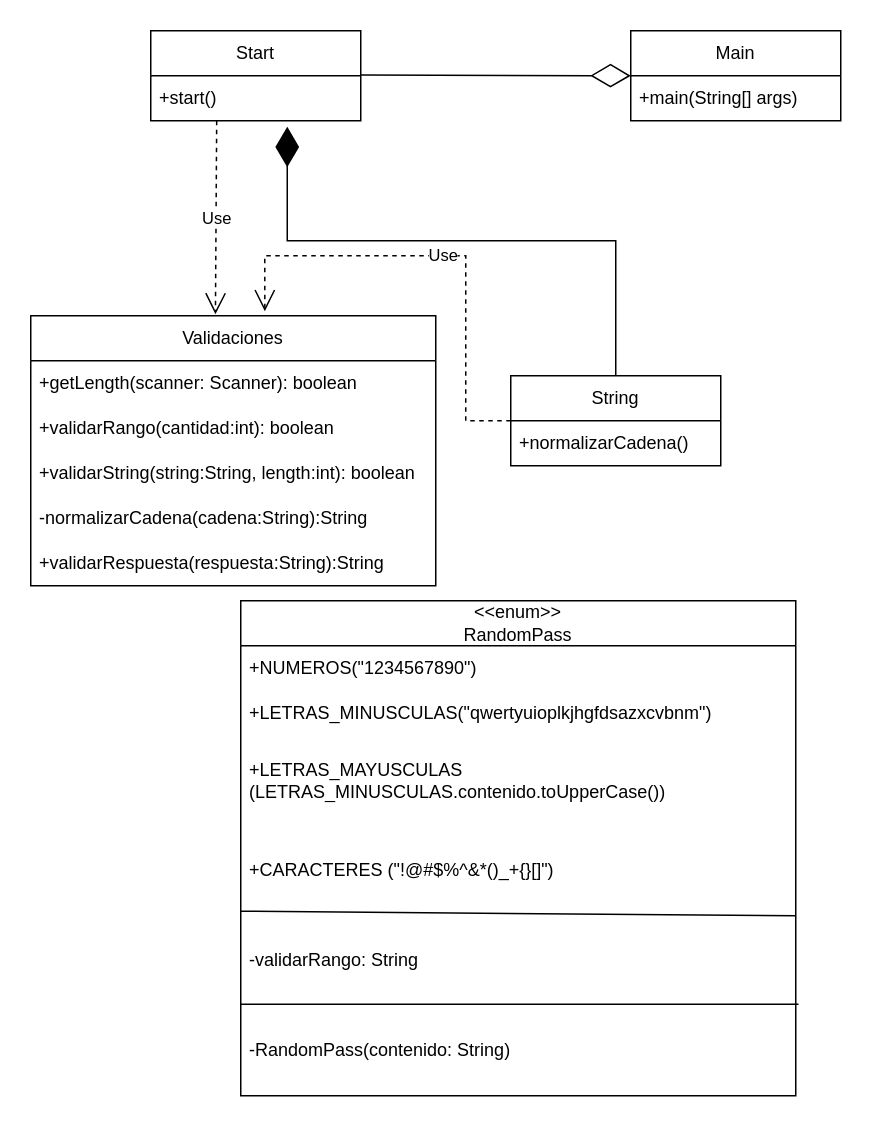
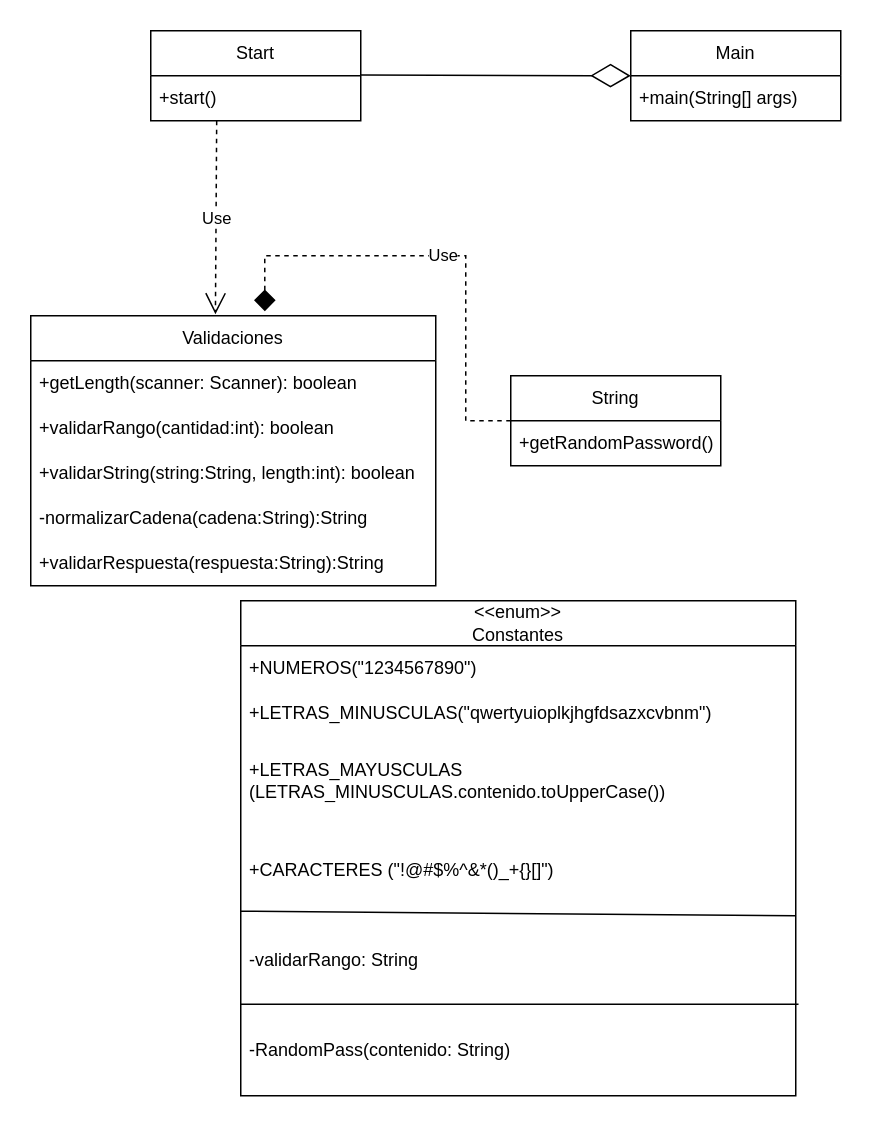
  <mxCell id="0" />
  <mxCell id="1" parent="0" />
  <mxCell id="2" value="String" style="swimlane;fontStyle=0;childLayout=stackLayout;horizontal=1;startSize=30;horizontalStack=0;resizeParent=1;resizeParentMax=0;resizeLast=0;collapsible=1;marginBottom=0;whiteSpace=wrap;html=1;" parent="1" vertex="1"><mxGeometry x="340" y="250" width="140" height="60" as="geometry" /></mxCell>
- <mxCell id="3" value="+normalizarCadena()" style="text;strokeColor=none;fillColor=none;align=left;verticalAlign=middle;spacingLeft=4;spacingRight=4;overflow=hidden;points=[[0,0.5],[1,0.5]];portConstraint=eastwest;rotatable=0;whiteSpace=wrap;html=1;" parent="2" vertex="1"><mxGeometry y="30" width="140" height="30" as="geometry" /></mxCell>
- <mxCell id="4" value="&amp;lt;&amp;lt;enum&amp;gt;&amp;gt;&lt;br&gt;RandomPass" style="swimlane;fontStyle=0;childLayout=stackLayout;horizontal=1;startSize=30;horizontalStack=0;resizeParent=1;resizeParentMax=0;resizeLast=0;collapsible=1;marginBottom=0;whiteSpace=wrap;html=1;" parent="1" vertex="1"><mxGeometry x="160" y="400" width="370" height="330" as="geometry" /></mxCell>
+ <mxCell id="3" value="+getRandomPassword()" style="text;strokeColor=none;fillColor=none;align=left;verticalAlign=middle;spacingLeft=4;spacingRight=4;overflow=hidden;points=[[0,0.5],[1,0.5]];portConstraint=eastwest;rotatable=0;whiteSpace=wrap;html=1;" parent="2" vertex="1"><mxGeometry y="30" width="140" height="30" as="geometry" /></mxCell>
+ <mxCell id="4" value="&amp;lt;&amp;lt;enum&amp;gt;&amp;gt;&lt;br&gt;Constantes" style="swimlane;fontStyle=0;childLayout=stackLayout;horizontal=1;startSize=30;horizontalStack=0;resizeParent=1;resizeParentMax=0;resizeLast=0;collapsible=1;marginBottom=0;whiteSpace=wrap;html=1;" parent="1" vertex="1"><mxGeometry x="160" y="400" width="370" height="330" as="geometry" /></mxCell>
  <mxCell id="5" value="+NUMEROS(&quot;1234567890&quot;)" style="text;strokeColor=none;fillColor=none;align=left;verticalAlign=middle;spacingLeft=4;spacingRight=4;overflow=hidden;points=[[0,0.5],[1,0.5]];portConstraint=eastwest;rotatable=0;whiteSpace=wrap;html=1;" parent="4" vertex="1"><mxGeometry y="30" width="370" height="30" as="geometry" /></mxCell>
  <mxCell id="6" value="+LETRAS_MINUSCULAS(&quot;qwertyuioplkjhgfdsazxcvbnm&quot;)" style="text;strokeColor=none;fillColor=none;align=left;verticalAlign=middle;spacingLeft=4;spacingRight=4;overflow=hidden;points=[[0,0.5],[1,0.5]];portConstraint=eastwest;rotatable=0;whiteSpace=wrap;html=1;" parent="4" vertex="1"><mxGeometry y="60" width="370" height="30" as="geometry" /></mxCell>
  <mxCell id="7" value="+LETRAS_MAYUSCULAS (LETRAS_MINUSCULAS.contenido.toUpperCase())" style="text;strokeColor=none;fillColor=none;align=left;verticalAlign=middle;spacingLeft=4;spacingRight=4;overflow=hidden;points=[[0,0.5],[1,0.5]];portConstraint=eastwest;rotatable=0;whiteSpace=wrap;html=1;" parent="4" vertex="1"><mxGeometry y="90" width="370" height="60" as="geometry" /></mxCell>
  <mxCell id="8" value="+CARACTERES (&quot;!@#$%^&amp;amp;*()_+{}[]&quot;&lt;span style=&quot;background-color: initial;&quot;&gt;)&lt;/span&gt;" style="text;strokeColor=none;fillColor=none;align=left;verticalAlign=middle;spacingLeft=4;spacingRight=4;overflow=hidden;points=[[0,0.5],[1,0.5]];portConstraint=eastwest;rotatable=0;whiteSpace=wrap;html=1;" parent="4" vertex="1"><mxGeometry y="150" width="370" height="60" as="geometry" /></mxCell>
  <mxCell id="9" value="-validarRango: String" style="text;strokeColor=none;fillColor=none;align=left;verticalAlign=middle;spacingLeft=4;spacingRight=4;overflow=hidden;points=[[0,0.5],[1,0.5]];portConstraint=eastwest;rotatable=0;whiteSpace=wrap;html=1;" parent="4" vertex="1"><mxGeometry y="210" width="370" height="60" as="geometry" /></mxCell>
  <mxCell id="10" value="-RandomPass(contenido: String)" style="text;strokeColor=none;fillColor=none;align=left;verticalAlign=middle;spacingLeft=4;spacingRight=4;overflow=hidden;points=[[0,0.5],[1,0.5]];portConstraint=eastwest;rotatable=0;whiteSpace=wrap;html=1;" parent="4" vertex="1"><mxGeometry y="270" width="370" height="60" as="geometry" /></mxCell>
  <mxCell id="11" value="" style="endArrow=none;html=1;rounded=0;exitX=0;exitY=-0.05;exitDx=0;exitDy=0;exitPerimeter=0;entryX=1;entryY=0;entryDx=0;entryDy=0;entryPerimeter=0;" parent="4" source="9" target="9" edge="1"><mxGeometry width="50" height="50" relative="1" as="geometry"><mxPoint x="220" y="140" as="sourcePoint" /><mxPoint x="360" y="210" as="targetPoint" /></mxGeometry></mxCell>
  <mxCell id="12" value="" style="endArrow=none;html=1;rounded=0;exitX=0;exitY=-0.017;exitDx=0;exitDy=0;exitPerimeter=0;entryX=1.005;entryY=-0.017;entryDx=0;entryDy=0;entryPerimeter=0;" parent="4" source="10" target="10" edge="1"><mxGeometry width="50" height="50" relative="1" as="geometry"><mxPoint x="220" y="140" as="sourcePoint" /><mxPoint x="270" y="90" as="targetPoint" /></mxGeometry></mxCell>
  <mxCell id="13" value="Validaciones" style="swimlane;fontStyle=0;childLayout=stackLayout;horizontal=1;startSize=30;horizontalStack=0;resizeParent=1;resizeParentMax=0;resizeLast=0;collapsible=1;marginBottom=0;whiteSpace=wrap;html=1;" parent="1" vertex="1"><mxGeometry x="20" y="210" width="270" height="180" as="geometry" /></mxCell>
  <mxCell id="14" value="+getLength(scanner: Scanner): boolean" style="text;strokeColor=none;fillColor=none;align=left;verticalAlign=middle;spacingLeft=4;spacingRight=4;overflow=hidden;points=[[0,0.5],[1,0.5]];portConstraint=eastwest;rotatable=0;whiteSpace=wrap;html=1;" parent="13" vertex="1"><mxGeometry y="30" width="270" height="30" as="geometry" /></mxCell>
  <mxCell id="15" value="+validarRango(cantidad:int): boolean" style="text;strokeColor=none;fillColor=none;align=left;verticalAlign=middle;spacingLeft=4;spacingRight=4;overflow=hidden;points=[[0,0.5],[1,0.5]];portConstraint=eastwest;rotatable=0;whiteSpace=wrap;html=1;" vertex="1" parent="13"><mxGeometry y="60" width="270" height="30" as="geometry" /></mxCell>
  <mxCell id="16" value="+validarString(string:String, length:int): boolean" style="text;strokeColor=none;fillColor=none;align=left;verticalAlign=middle;spacingLeft=4;spacingRight=4;overflow=hidden;points=[[0,0.5],[1,0.5]];portConstraint=eastwest;rotatable=0;whiteSpace=wrap;html=1;" vertex="1" parent="13"><mxGeometry y="90" width="270" height="30" as="geometry" /></mxCell>
  <mxCell id="17" value="-normalizarCadena(cadena:String):String" style="text;strokeColor=none;fillColor=none;align=left;verticalAlign=middle;spacingLeft=4;spacingRight=4;overflow=hidden;points=[[0,0.5],[1,0.5]];portConstraint=eastwest;rotatable=0;whiteSpace=wrap;html=1;" vertex="1" parent="13"><mxGeometry y="120" width="270" height="30" as="geometry" /></mxCell>
  <mxCell id="18" value="+validarRespuesta(respuesta:String):String" style="text;strokeColor=none;fillColor=none;align=left;verticalAlign=middle;spacingLeft=4;spacingRight=4;overflow=hidden;points=[[0,0.5],[1,0.5]];portConstraint=eastwest;rotatable=0;whiteSpace=wrap;html=1;" parent="13" vertex="1"><mxGeometry y="150" width="270" height="30" as="geometry" /></mxCell>
  <mxCell id="19" value="Start" style="swimlane;fontStyle=0;childLayout=stackLayout;horizontal=1;startSize=30;horizontalStack=0;resizeParent=1;resizeParentMax=0;resizeLast=0;collapsible=1;marginBottom=0;whiteSpace=wrap;html=1;" parent="1" vertex="1"><mxGeometry x="100" y="20" width="140" height="60" as="geometry" /></mxCell>
  <mxCell id="20" value="+start()" style="text;strokeColor=none;fillColor=none;align=left;verticalAlign=middle;spacingLeft=4;spacingRight=4;overflow=hidden;points=[[0,0.5],[1,0.5]];portConstraint=eastwest;rotatable=0;whiteSpace=wrap;html=1;" parent="19" vertex="1"><mxGeometry y="30" width="140" height="30" as="geometry" /></mxCell>
  <mxCell id="21" value="Main" style="swimlane;fontStyle=0;childLayout=stackLayout;horizontal=1;startSize=30;horizontalStack=0;resizeParent=1;resizeParentMax=0;resizeLast=0;collapsible=1;marginBottom=0;whiteSpace=wrap;html=1;" vertex="1" parent="1"><mxGeometry x="420" y="20" width="140" height="60" as="geometry" /></mxCell>
  <mxCell id="22" value="+main(String[] args)" style="text;strokeColor=none;fillColor=none;align=left;verticalAlign=middle;spacingLeft=4;spacingRight=4;overflow=hidden;points=[[0,0.5],[1,0.5]];portConstraint=eastwest;rotatable=0;whiteSpace=wrap;html=1;" vertex="1" parent="21"><mxGeometry y="30" width="140" height="30" as="geometry" /></mxCell>
  <mxCell id="23" value="" style="endArrow=diamondThin;endFill=0;endSize=24;html=1;rounded=0;entryX=0;entryY=0.5;entryDx=0;entryDy=0;" edge="1" parent="1" target="21"><mxGeometry width="160" relative="1" as="geometry"><mxPoint x="240" y="49.5" as="sourcePoint" /><mxPoint x="400" y="49.5" as="targetPoint" /></mxGeometry></mxCell>
- <mxCell id="24" value="" style="endArrow=diamondThin;endFill=1;endSize=24;html=1;rounded=0;entryX=0.65;entryY=1.133;entryDx=0;entryDy=0;entryPerimeter=0;" edge="1" parent="1" source="2" target="20"><mxGeometry width="160" relative="1" as="geometry"><mxPoint x="320" y="220" as="sourcePoint" /><mxPoint x="480" y="220" as="targetPoint" /><Array as="points"><mxPoint x="410" y="160" /><mxPoint x="191" y="160" /></Array></mxGeometry></mxCell>
  <mxCell id="25" value="Use" style="endArrow=open;endSize=12;dashed=1;html=1;rounded=0;exitX=0.314;exitY=1.133;exitDx=0;exitDy=0;exitPerimeter=0;entryX=0.456;entryY=0.017;entryDx=0;entryDy=0;entryPerimeter=0;" edge="1" parent="1"><mxGeometry width="160" relative="1" as="geometry"><mxPoint x="143.96" y="80" as="sourcePoint" /><mxPoint x="143.12" y="209.07" as="targetPoint" /></mxGeometry></mxCell>
- <mxCell id="26" value="Use" style="endArrow=open;endSize=12;dashed=1;html=1;rounded=0;exitX=0;exitY=0.5;exitDx=0;exitDy=0;entryX=0.578;entryY=-0.017;entryDx=0;entryDy=0;entryPerimeter=0;" edge="1" parent="1" source="2" target="13"><mxGeometry width="160" relative="1" as="geometry"><mxPoint x="-50" y="220" as="sourcePoint" /><mxPoint x="110" y="220" as="targetPoint" /><Array as="points"><mxPoint x="310" y="280" /><mxPoint x="310" y="170" /><mxPoint x="176" y="170" /></Array></mxGeometry></mxCell>
+ <mxCell id="26" value="Use" style="endArrow=diamond;endSize=12;dashed=1;html=1;rounded=0;exitX=0;exitY=0.5;exitDx=0;exitDy=0;entryX=0.578;entryY=-0.017;entryDx=0;entryDy=0;entryPerimeter=0;" edge="1" parent="1" source="2" target="13"><mxGeometry width="160" relative="1" as="geometry"><mxPoint x="-50" y="220" as="sourcePoint" /><mxPoint x="110" y="220" as="targetPoint" /><Array as="points"><mxPoint x="310" y="280" /><mxPoint x="310" y="170" /><mxPoint x="176" y="170" /></Array></mxGeometry></mxCell>
